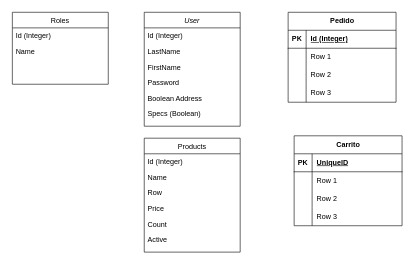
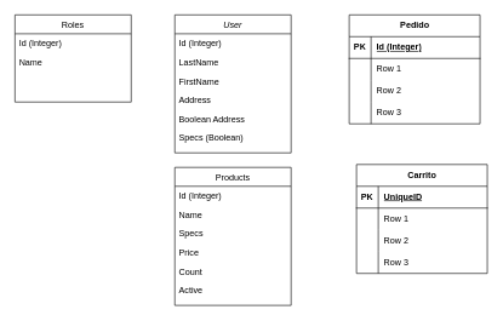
  <mxCell id="0" />
  <mxCell id="1" parent="0" />
  <mxCell id="2" value="User&#10;" style="swimlane;fontStyle=2;align=center;verticalAlign=top;childLayout=stackLayout;horizontal=1;startSize=26;horizontalStack=0;resizeParent=1;resizeLast=0;collapsible=1;marginBottom=0;rounded=0;shadow=0;strokeWidth=1;" parent="1" vertex="1"><mxGeometry x="240" y="20" width="160" height="190" as="geometry"><mxRectangle x="230" y="140" width="160" height="26" as="alternateBounds" /></mxGeometry></mxCell>
  <mxCell id="3" value="Id (Integer)" style="text;align=left;verticalAlign=top;spacingLeft=4;spacingRight=4;overflow=hidden;rotatable=0;points=[[0,0.5],[1,0.5]];portConstraint=eastwest;" parent="2" vertex="1"><mxGeometry y="26" width="160" height="26" as="geometry" /></mxCell>
  <mxCell id="4" value="LastName" style="text;align=left;verticalAlign=top;spacingLeft=4;spacingRight=4;overflow=hidden;rotatable=0;points=[[0,0.5],[1,0.5]];portConstraint=eastwest;rounded=0;shadow=0;html=0;" parent="2" vertex="1"><mxGeometry y="52" width="160" height="26" as="geometry" /></mxCell>
  <mxCell id="5" value="FirstName" style="text;align=left;verticalAlign=top;spacingLeft=4;spacingRight=4;overflow=hidden;rotatable=0;points=[[0,0.5],[1,0.5]];portConstraint=eastwest;" parent="2" vertex="1"><mxGeometry y="78" width="160" height="26" as="geometry" /></mxCell>
- <mxCell id="6" value="Password" style="text;align=left;verticalAlign=top;spacingLeft=4;spacingRight=4;overflow=hidden;rotatable=0;points=[[0,0.5],[1,0.5]];portConstraint=eastwest;rounded=0;shadow=0;html=0;" parent="2" vertex="1"><mxGeometry y="104" width="160" height="26" as="geometry" /></mxCell>
+ <mxCell id="6" value="Address" style="text;align=left;verticalAlign=top;spacingLeft=4;spacingRight=4;overflow=hidden;rotatable=0;points=[[0,0.5],[1,0.5]];portConstraint=eastwest;rounded=0;shadow=0;html=0;" parent="2" vertex="1"><mxGeometry y="104" width="160" height="26" as="geometry" /></mxCell>
  <mxCell id="7" value="Boolean Address" style="text;align=left;verticalAlign=top;spacingLeft=4;spacingRight=4;overflow=hidden;rotatable=0;points=[[0,0.5],[1,0.5]];portConstraint=eastwest;rounded=0;shadow=0;html=0;" parent="2" vertex="1"><mxGeometry y="130" width="160" height="26" as="geometry" /></mxCell>
  <mxCell id="8" value="Specs (Boolean)" style="text;align=left;verticalAlign=top;spacingLeft=4;spacingRight=4;overflow=hidden;rotatable=0;points=[[0,0.5],[1,0.5]];portConstraint=eastwest;rounded=0;shadow=0;html=0;" parent="2" vertex="1"><mxGeometry y="156" width="160" height="26" as="geometry" /></mxCell>
  <mxCell id="9" value="Roles" style="swimlane;fontStyle=0;align=center;verticalAlign=top;childLayout=stackLayout;horizontal=1;startSize=26;horizontalStack=0;resizeParent=1;resizeLast=0;collapsible=1;marginBottom=0;rounded=0;shadow=0;strokeWidth=1;" parent="1" vertex="1"><mxGeometry x="20" y="20" width="160" height="120" as="geometry"><mxRectangle x="550" y="140" width="160" height="26" as="alternateBounds" /></mxGeometry></mxCell>
  <mxCell id="10" value="Id (Integer)" style="text;align=left;verticalAlign=top;spacingLeft=4;spacingRight=4;overflow=hidden;rotatable=0;points=[[0,0.5],[1,0.5]];portConstraint=eastwest;" parent="9" vertex="1"><mxGeometry y="26" width="160" height="26" as="geometry" /></mxCell>
  <mxCell id="11" value="Name" style="text;align=left;verticalAlign=top;spacingLeft=4;spacingRight=4;overflow=hidden;rotatable=0;points=[[0,0.5],[1,0.5]];portConstraint=eastwest;rounded=0;shadow=0;html=0;" parent="9" vertex="1"><mxGeometry y="52" width="160" height="26" as="geometry" /></mxCell>
  <mxCell id="12" value="Products" style="swimlane;fontStyle=0;align=center;verticalAlign=top;childLayout=stackLayout;horizontal=1;startSize=26;horizontalStack=0;resizeParent=1;resizeLast=0;collapsible=1;marginBottom=0;rounded=0;shadow=0;strokeWidth=1;" parent="1" vertex="1"><mxGeometry x="240" y="230" width="160" height="190" as="geometry"><mxRectangle x="550" y="140" width="160" height="26" as="alternateBounds" /></mxGeometry></mxCell>
  <mxCell id="13" value="Id (Integer)" style="text;align=left;verticalAlign=top;spacingLeft=4;spacingRight=4;overflow=hidden;rotatable=0;points=[[0,0.5],[1,0.5]];portConstraint=eastwest;" parent="12" vertex="1"><mxGeometry y="26" width="160" height="26" as="geometry" /></mxCell>
  <mxCell id="14" value="Name" style="text;align=left;verticalAlign=top;spacingLeft=4;spacingRight=4;overflow=hidden;rotatable=0;points=[[0,0.5],[1,0.5]];portConstraint=eastwest;rounded=0;shadow=0;html=0;" parent="12" vertex="1"><mxGeometry y="52" width="160" height="26" as="geometry" /></mxCell>
- <mxCell id="15" value="Row" style="text;align=left;verticalAlign=top;spacingLeft=4;spacingRight=4;overflow=hidden;rotatable=0;points=[[0,0.5],[1,0.5]];portConstraint=eastwest;rounded=0;shadow=0;html=0;" parent="12" vertex="1"><mxGeometry y="78" width="160" height="26" as="geometry" /></mxCell>
+ <mxCell id="15" value="Specs" style="text;align=left;verticalAlign=top;spacingLeft=4;spacingRight=4;overflow=hidden;rotatable=0;points=[[0,0.5],[1,0.5]];portConstraint=eastwest;rounded=0;shadow=0;html=0;" parent="12" vertex="1"><mxGeometry y="78" width="160" height="26" as="geometry" /></mxCell>
  <mxCell id="16" value="Price" style="text;align=left;verticalAlign=top;spacingLeft=4;spacingRight=4;overflow=hidden;rotatable=0;points=[[0,0.5],[1,0.5]];portConstraint=eastwest;rounded=0;shadow=0;html=0;" parent="12" vertex="1"><mxGeometry y="104" width="160" height="26" as="geometry" /></mxCell>
  <mxCell id="17" value="Count" style="text;align=left;verticalAlign=top;spacingLeft=4;spacingRight=4;overflow=hidden;rotatable=0;points=[[0,0.5],[1,0.5]];portConstraint=eastwest;rounded=0;shadow=0;html=0;" parent="12" vertex="1"><mxGeometry y="130" width="160" height="26" as="geometry" /></mxCell>
  <mxCell id="18" value="Active" style="text;align=left;verticalAlign=top;spacingLeft=4;spacingRight=4;overflow=hidden;rotatable=0;points=[[0,0.5],[1,0.5]];portConstraint=eastwest;rounded=0;shadow=0;html=0;" parent="12" vertex="1"><mxGeometry y="156" width="160" height="26" as="geometry" /></mxCell>
  <mxCell id="19" value="Pedido" style="shape=table;startSize=30;container=1;collapsible=1;childLayout=tableLayout;fixedRows=1;rowLines=0;fontStyle=1;align=center;resizeLast=1;html=1;" parent="1" vertex="1"><mxGeometry x="480" y="20" width="180" height="150" as="geometry" /></mxCell>
  <mxCell id="20" value="" style="shape=tableRow;horizontal=0;startSize=0;swimlaneHead=0;swimlaneBody=0;fillColor=none;collapsible=0;dropTarget=0;points=[[0,0.5],[1,0.5]];portConstraint=eastwest;top=0;left=0;right=0;bottom=1;" parent="19" vertex="1"><mxGeometry y="30" width="180" height="30" as="geometry" /></mxCell>
  <mxCell id="21" value="PK" style="shape=partialRectangle;connectable=0;fillColor=none;top=0;left=0;bottom=0;right=0;fontStyle=1;overflow=hidden;whiteSpace=wrap;html=1;" parent="20" vertex="1"><mxGeometry width="30" height="30" as="geometry"><mxRectangle width="30" height="30" as="alternateBounds" /></mxGeometry></mxCell>
  <mxCell id="22" value="Id (Integer)" style="shape=partialRectangle;connectable=0;fillColor=none;top=0;left=0;bottom=0;right=0;align=left;spacingLeft=6;fontStyle=5;overflow=hidden;whiteSpace=wrap;html=1;" parent="20" vertex="1"><mxGeometry x="30" width="150" height="30" as="geometry"><mxRectangle width="150" height="30" as="alternateBounds" /></mxGeometry></mxCell>
  <mxCell id="23" value="" style="shape=tableRow;horizontal=0;startSize=0;swimlaneHead=0;swimlaneBody=0;fillColor=none;collapsible=0;dropTarget=0;points=[[0,0.5],[1,0.5]];portConstraint=eastwest;top=0;left=0;right=0;bottom=0;" parent="19" vertex="1"><mxGeometry y="60" width="180" height="30" as="geometry" /></mxCell>
  <mxCell id="24" value="" style="shape=partialRectangle;connectable=0;fillColor=none;top=0;left=0;bottom=0;right=0;editable=1;overflow=hidden;whiteSpace=wrap;html=1;" parent="23" vertex="1"><mxGeometry width="30" height="30" as="geometry"><mxRectangle width="30" height="30" as="alternateBounds" /></mxGeometry></mxCell>
  <mxCell id="25" value="Row 1" style="shape=partialRectangle;connectable=0;fillColor=none;top=0;left=0;bottom=0;right=0;align=left;spacingLeft=6;overflow=hidden;whiteSpace=wrap;html=1;" parent="23" vertex="1"><mxGeometry x="30" width="150" height="30" as="geometry"><mxRectangle width="150" height="30" as="alternateBounds" /></mxGeometry></mxCell>
  <mxCell id="26" value="" style="shape=tableRow;horizontal=0;startSize=0;swimlaneHead=0;swimlaneBody=0;fillColor=none;collapsible=0;dropTarget=0;points=[[0,0.5],[1,0.5]];portConstraint=eastwest;top=0;left=0;right=0;bottom=0;" parent="19" vertex="1"><mxGeometry y="90" width="180" height="30" as="geometry" /></mxCell>
  <mxCell id="27" value="" style="shape=partialRectangle;connectable=0;fillColor=none;top=0;left=0;bottom=0;right=0;editable=1;overflow=hidden;whiteSpace=wrap;html=1;" parent="26" vertex="1"><mxGeometry width="30" height="30" as="geometry"><mxRectangle width="30" height="30" as="alternateBounds" /></mxGeometry></mxCell>
  <mxCell id="28" value="Row 2" style="shape=partialRectangle;connectable=0;fillColor=none;top=0;left=0;bottom=0;right=0;align=left;spacingLeft=6;overflow=hidden;whiteSpace=wrap;html=1;" parent="26" vertex="1"><mxGeometry x="30" width="150" height="30" as="geometry"><mxRectangle width="150" height="30" as="alternateBounds" /></mxGeometry></mxCell>
  <mxCell id="29" value="" style="shape=tableRow;horizontal=0;startSize=0;swimlaneHead=0;swimlaneBody=0;fillColor=none;collapsible=0;dropTarget=0;points=[[0,0.5],[1,0.5]];portConstraint=eastwest;top=0;left=0;right=0;bottom=0;" parent="19" vertex="1"><mxGeometry y="120" width="180" height="30" as="geometry" /></mxCell>
  <mxCell id="30" value="" style="shape=partialRectangle;connectable=0;fillColor=none;top=0;left=0;bottom=0;right=0;editable=1;overflow=hidden;whiteSpace=wrap;html=1;" parent="29" vertex="1"><mxGeometry width="30" height="30" as="geometry"><mxRectangle width="30" height="30" as="alternateBounds" /></mxGeometry></mxCell>
  <mxCell id="31" value="Row 3" style="shape=partialRectangle;connectable=0;fillColor=none;top=0;left=0;bottom=0;right=0;align=left;spacingLeft=6;overflow=hidden;whiteSpace=wrap;html=1;" parent="29" vertex="1"><mxGeometry x="30" width="150" height="30" as="geometry"><mxRectangle width="150" height="30" as="alternateBounds" /></mxGeometry></mxCell>
  <mxCell id="32" value="Carrito" style="shape=table;startSize=30;container=1;collapsible=1;childLayout=tableLayout;fixedRows=1;rowLines=0;fontStyle=1;align=center;resizeLast=1;html=1;" parent="1" vertex="1"><mxGeometry x="490" y="226" width="180" height="150" as="geometry" /></mxCell>
  <mxCell id="33" value="" style="shape=tableRow;horizontal=0;startSize=0;swimlaneHead=0;swimlaneBody=0;fillColor=none;collapsible=0;dropTarget=0;points=[[0,0.5],[1,0.5]];portConstraint=eastwest;top=0;left=0;right=0;bottom=1;" parent="32" vertex="1"><mxGeometry y="30" width="180" height="30" as="geometry" /></mxCell>
  <mxCell id="34" value="PK" style="shape=partialRectangle;connectable=0;fillColor=none;top=0;left=0;bottom=0;right=0;fontStyle=1;overflow=hidden;whiteSpace=wrap;html=1;" parent="33" vertex="1"><mxGeometry width="30" height="30" as="geometry"><mxRectangle width="30" height="30" as="alternateBounds" /></mxGeometry></mxCell>
  <mxCell id="35" value="UniqueID" style="shape=partialRectangle;connectable=0;fillColor=none;top=0;left=0;bottom=0;right=0;align=left;spacingLeft=6;fontStyle=5;overflow=hidden;whiteSpace=wrap;html=1;" parent="33" vertex="1"><mxGeometry x="30" width="150" height="30" as="geometry"><mxRectangle width="150" height="30" as="alternateBounds" /></mxGeometry></mxCell>
  <mxCell id="36" value="" style="shape=tableRow;horizontal=0;startSize=0;swimlaneHead=0;swimlaneBody=0;fillColor=none;collapsible=0;dropTarget=0;points=[[0,0.5],[1,0.5]];portConstraint=eastwest;top=0;left=0;right=0;bottom=0;" parent="32" vertex="1"><mxGeometry y="60" width="180" height="30" as="geometry" /></mxCell>
  <mxCell id="37" value="" style="shape=partialRectangle;connectable=0;fillColor=none;top=0;left=0;bottom=0;right=0;editable=1;overflow=hidden;whiteSpace=wrap;html=1;" parent="36" vertex="1"><mxGeometry width="30" height="30" as="geometry"><mxRectangle width="30" height="30" as="alternateBounds" /></mxGeometry></mxCell>
  <mxCell id="38" value="Row 1" style="shape=partialRectangle;connectable=0;fillColor=none;top=0;left=0;bottom=0;right=0;align=left;spacingLeft=6;overflow=hidden;whiteSpace=wrap;html=1;" parent="36" vertex="1"><mxGeometry x="30" width="150" height="30" as="geometry"><mxRectangle width="150" height="30" as="alternateBounds" /></mxGeometry></mxCell>
  <mxCell id="39" value="" style="shape=tableRow;horizontal=0;startSize=0;swimlaneHead=0;swimlaneBody=0;fillColor=none;collapsible=0;dropTarget=0;points=[[0,0.5],[1,0.5]];portConstraint=eastwest;top=0;left=0;right=0;bottom=0;" parent="32" vertex="1"><mxGeometry y="90" width="180" height="30" as="geometry" /></mxCell>
  <mxCell id="40" value="" style="shape=partialRectangle;connectable=0;fillColor=none;top=0;left=0;bottom=0;right=0;editable=1;overflow=hidden;whiteSpace=wrap;html=1;" parent="39" vertex="1"><mxGeometry width="30" height="30" as="geometry"><mxRectangle width="30" height="30" as="alternateBounds" /></mxGeometry></mxCell>
  <mxCell id="41" value="Row 2" style="shape=partialRectangle;connectable=0;fillColor=none;top=0;left=0;bottom=0;right=0;align=left;spacingLeft=6;overflow=hidden;whiteSpace=wrap;html=1;" parent="39" vertex="1"><mxGeometry x="30" width="150" height="30" as="geometry"><mxRectangle width="150" height="30" as="alternateBounds" /></mxGeometry></mxCell>
  <mxCell id="42" value="" style="shape=tableRow;horizontal=0;startSize=0;swimlaneHead=0;swimlaneBody=0;fillColor=none;collapsible=0;dropTarget=0;points=[[0,0.5],[1,0.5]];portConstraint=eastwest;top=0;left=0;right=0;bottom=0;" parent="32" vertex="1"><mxGeometry y="120" width="180" height="30" as="geometry" /></mxCell>
  <mxCell id="43" value="" style="shape=partialRectangle;connectable=0;fillColor=none;top=0;left=0;bottom=0;right=0;editable=1;overflow=hidden;whiteSpace=wrap;html=1;" parent="42" vertex="1"><mxGeometry width="30" height="30" as="geometry"><mxRectangle width="30" height="30" as="alternateBounds" /></mxGeometry></mxCell>
  <mxCell id="44" value="Row 3" style="shape=partialRectangle;connectable=0;fillColor=none;top=0;left=0;bottom=0;right=0;align=left;spacingLeft=6;overflow=hidden;whiteSpace=wrap;html=1;" parent="42" vertex="1"><mxGeometry x="30" width="150" height="30" as="geometry"><mxRectangle width="150" height="30" as="alternateBounds" /></mxGeometry></mxCell>
